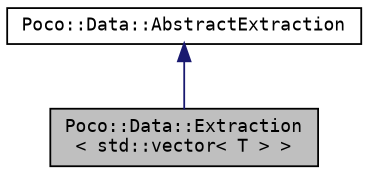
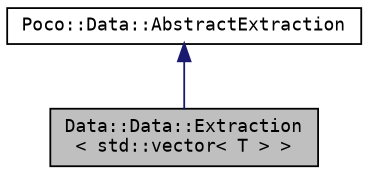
  digraph {
    fontname="DejaVu Sans Mono"
    node [color=black fontname="DejaVu Sans Mono" fontsize=10 shape=record style=filled]
-   n1 [fillcolor=grey75 fontcolor=black height=0.2 label="Poco::Data::Extraction\l\< std::vector\< T \> \>" width=0.4]
+   n1 [fillcolor=grey75 fontcolor=black height=0.2 label="Data::Data::Extraction\l\< std::vector\< T \> \>" width=0.4]
    n2 [fillcolor=white height=0.2 label="Poco::Data::AbstractExtraction" width=0.4]
    n2 -> n1 [color=midnightblue dir=back fontname="DejaVu Sans Mono" fontsize=10 labelfontname=Helvetica labelfontsize=10 style=solid]
  }
